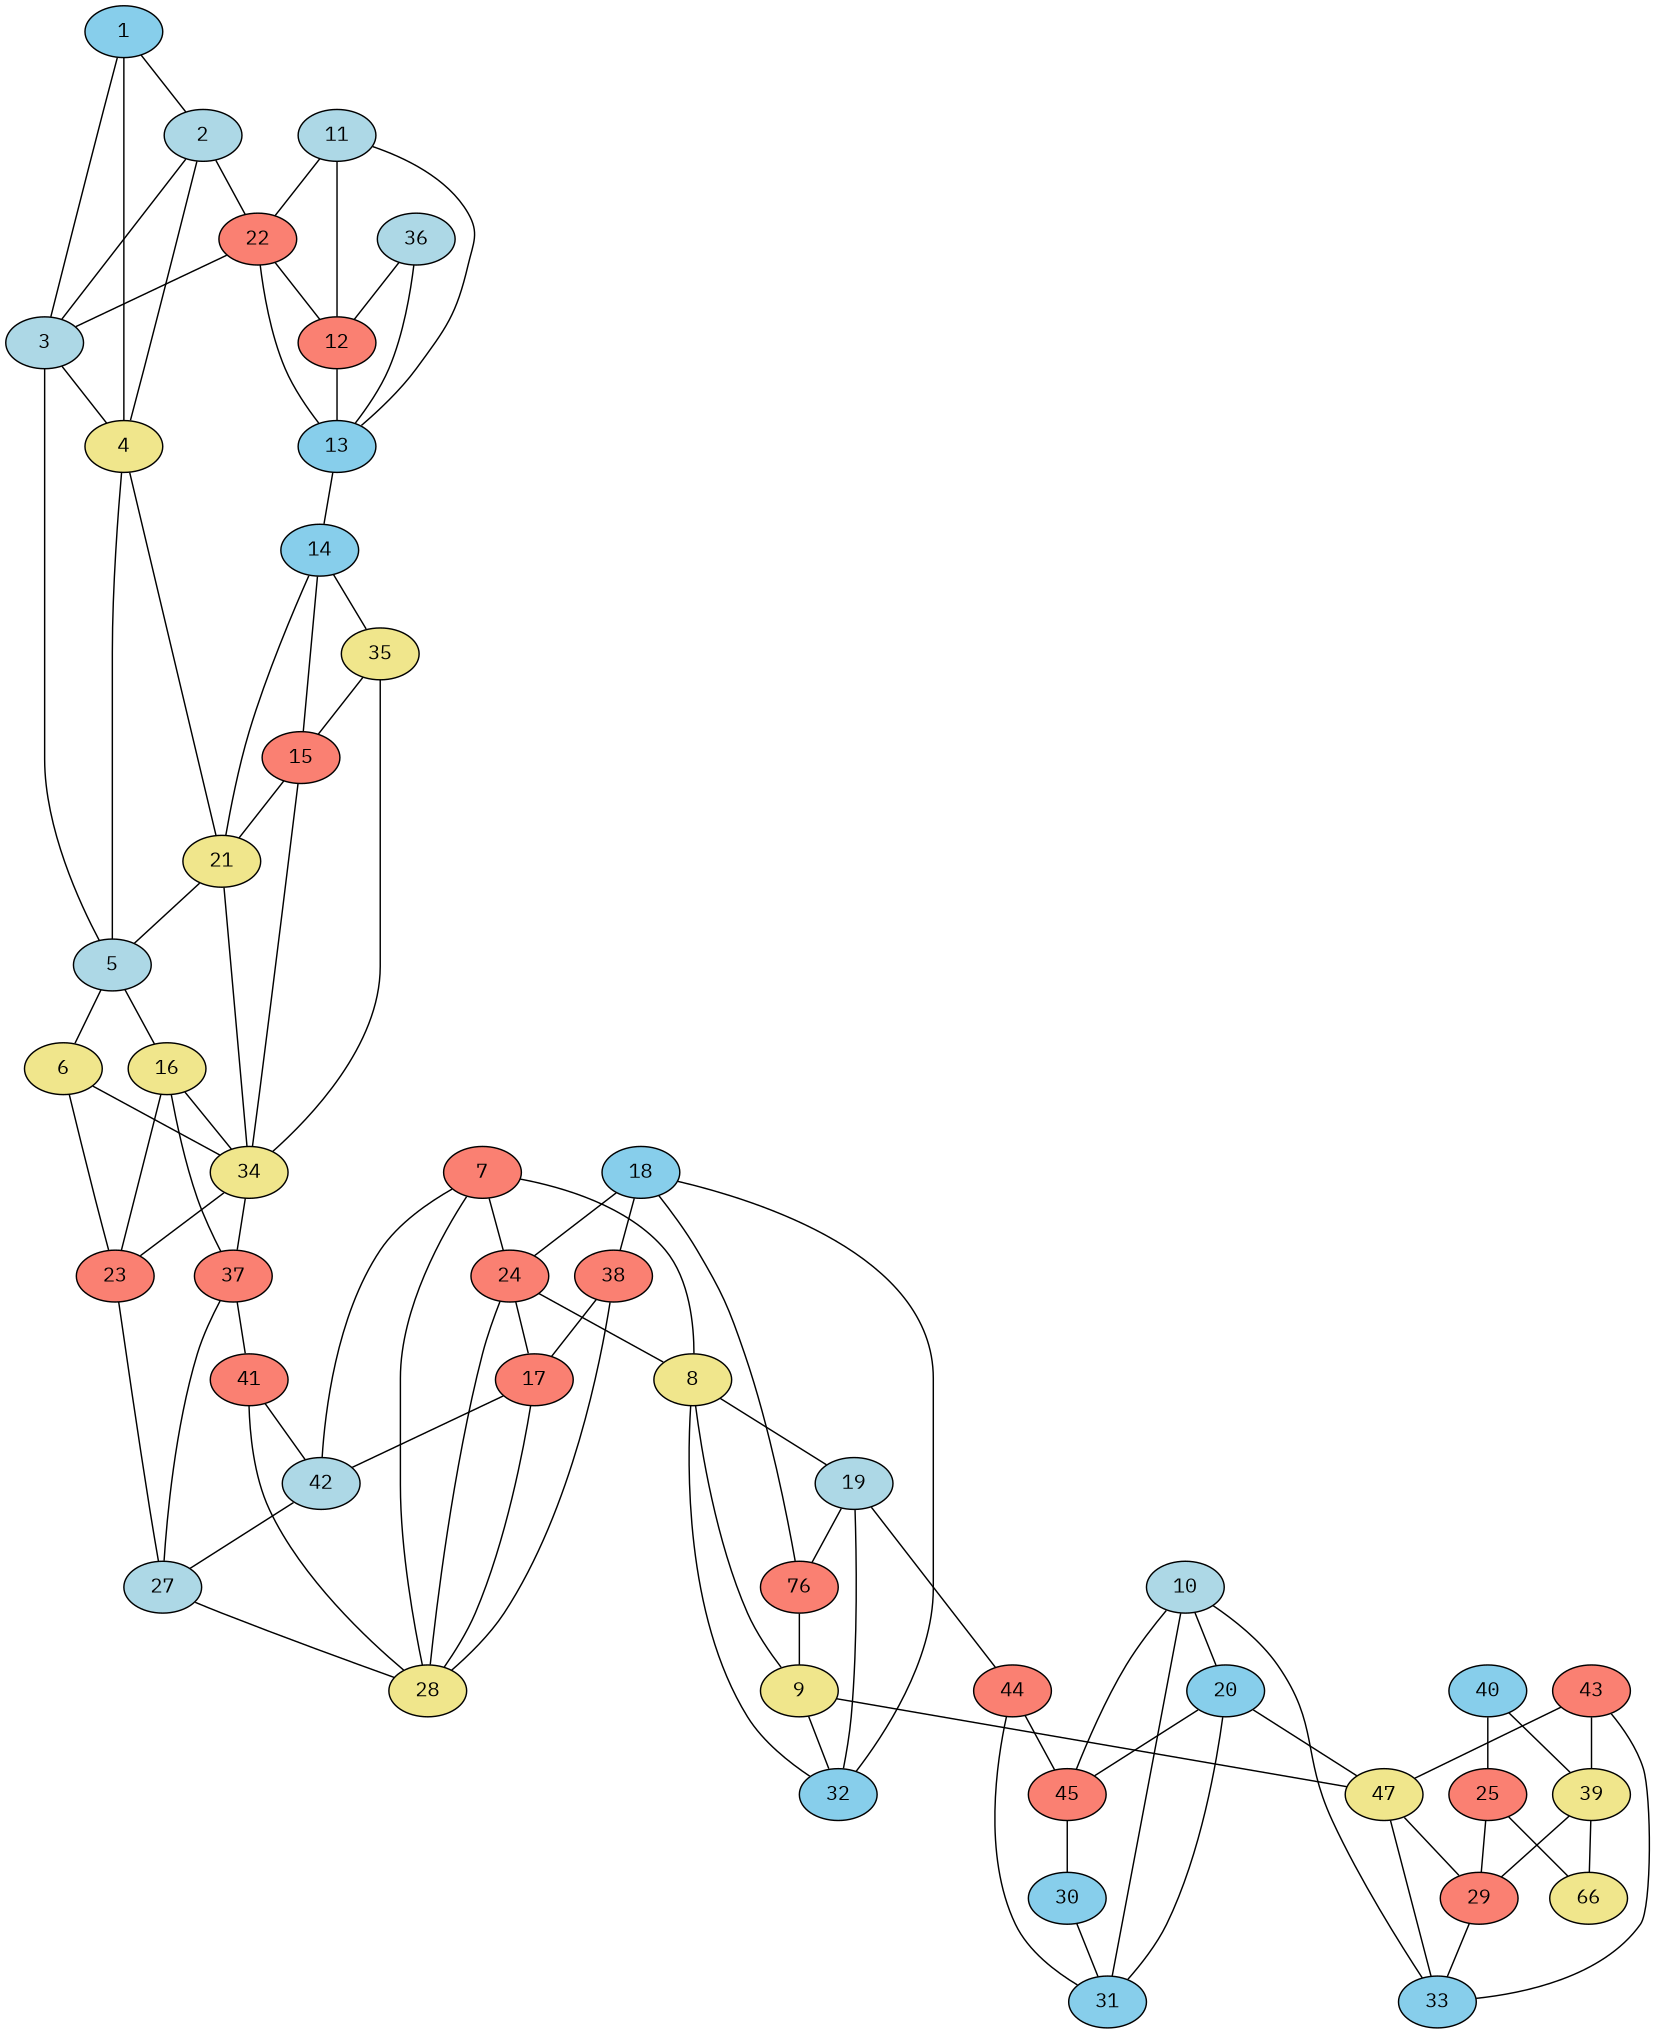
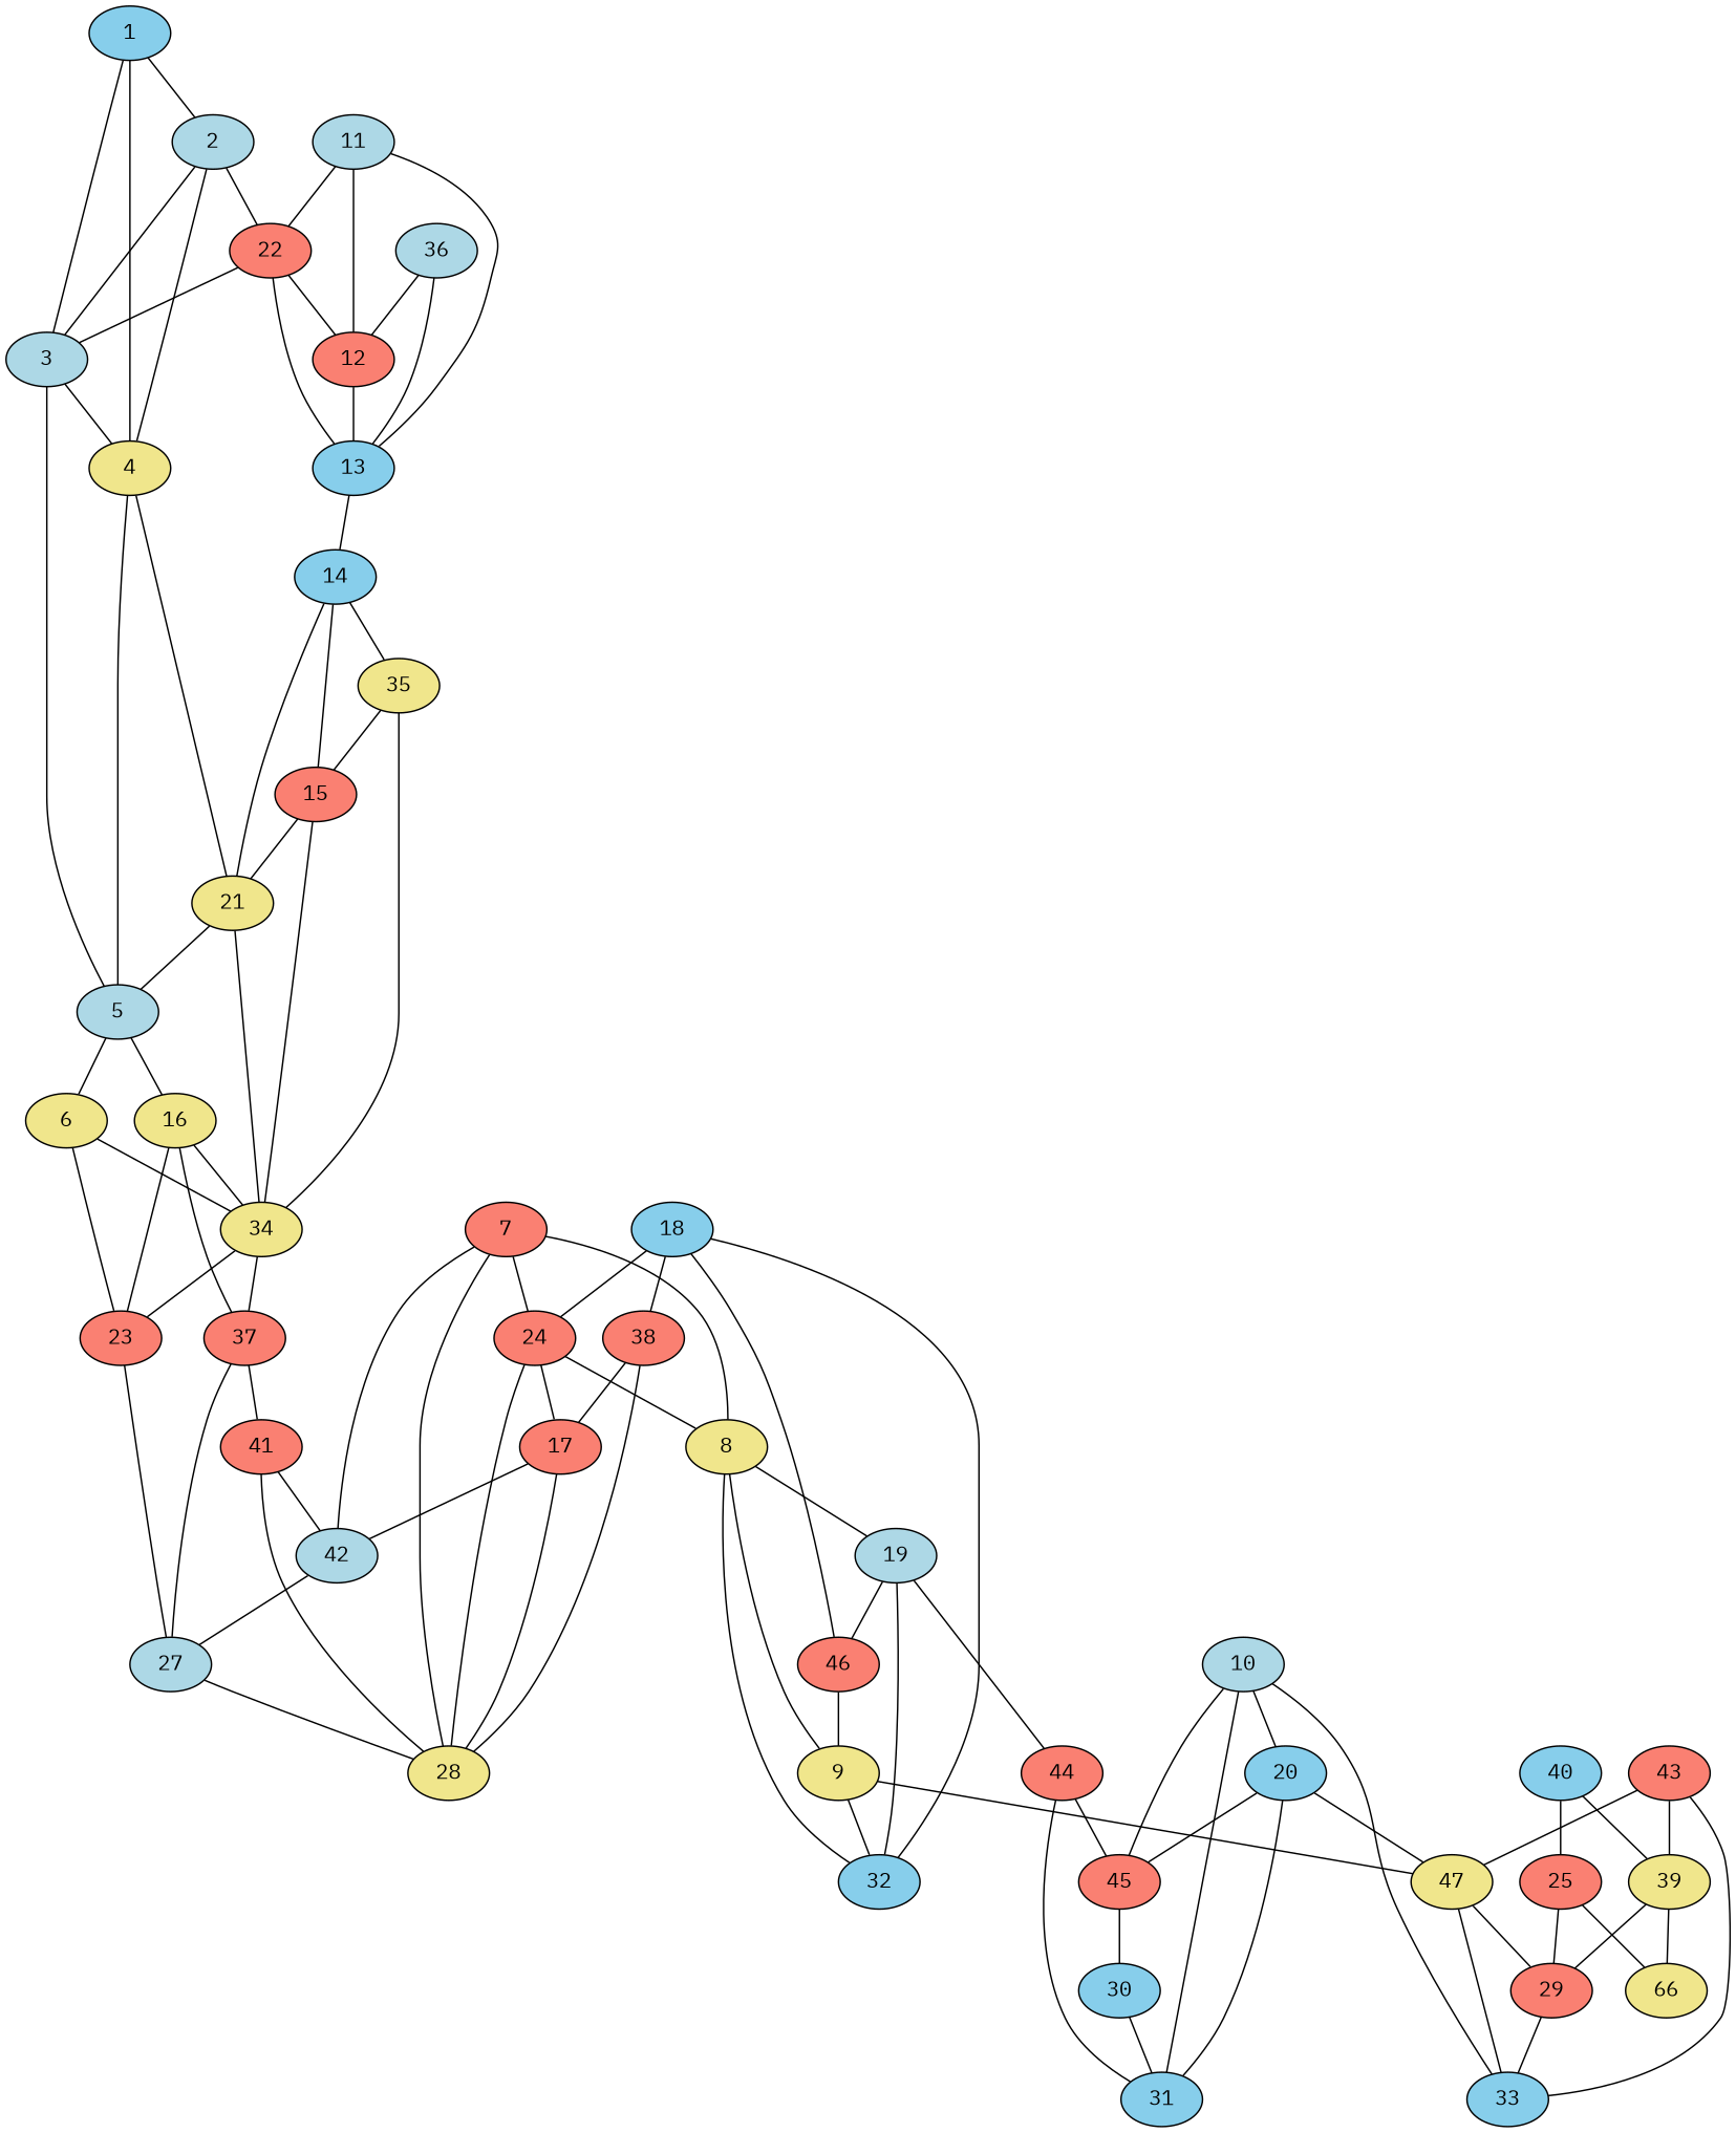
  graph {
    fontname="IBM Plex Mono"
    node [aaLength=5 fillcolor=salmon fontname="IBM Plex Mono" sequence=NQLEMKKLAAQAAL style=filled type=1]
    edge [distance0=9.0 fontname="IBM Plex Mono" frequency=1 type0=2]
    1 [aaLength=14 fillcolor=skyblue type=0]
    2 [aaLength=3 fillcolor=lightblue sequence=QYV type=0]
    3 [aaLength=13 fillcolor=lightblue sequence=GSTVNCFIEALGT type=0]
    4 [fillcolor=khaki sequence=IKDKI type=0]
    22 [aaLength=4 sequence=IVGV]
    5 [aaLength=11 fillcolor=lightblue sequence=SKESEELLRKQ type=0]
    21 [aaLength=4 fillcolor=khaki sequence=GAVA]
    12 [aaLength=3 sequence=QYV type=0]
    6 [fillcolor=khaki sequence=NANDV type=0]
    16 [fillcolor=khaki sequence=NANDV type=0]
    34 [aaLength=2 fillcolor=khaki sequence=VF]
    13 [aaLength=13 fillcolor=skyblue sequence=GSTVNCFIEALGT type=0]
    23 [aaLength=6 sequence=LDIYVD]
    37 [aaLength=6 sequence=LDIYVD]
    27 [aaLength=2 fillcolor=lightblue sequence=EI]
    41 [aaLength=2 sequence=EI]
    28 [aaLength=2 fillcolor=khaki sequence=MI]
    7 [aaLength=11 sequence=ALTREKIVAAL type=0]
    24 [aaLength=9 sequence=AKKFICIVD]
    42 [aaLength=2 fillcolor=lightblue sequence=MI]
    8 [aaLength=3 fillcolor=khaki sequence=SKQ type=0]
    17 [aaLength=11 sequence=ALTREKIVAAL type=0]
    9 [aaLength=12 fillcolor=khaki sequence=ARSQVGRKLAAL type=0]
    19 [aaLength=12 fillcolor=lightblue sequence=ARSQVGRKLAAL type=0]
    32 [fillcolor=skyblue sequence=LPVEV]
    47 [aaLength=4 fillcolor=khaki sequence=VVTN]
-   46 [sequence=LPVEV label=76]
+   46 [sequence=LPVEV]
    44 [aaLength=4 sequence=SPEY]
    30 [aaLength=4 fillcolor=skyblue sequence=SPEY]
    31 [aaLength=6 fillcolor=skyblue sequence=VILDVH]
    45 [aaLength=6 sequence=VILDVH]
    10 [aaLength=11 fillcolor=lightblue sequence=NPVEIEKELNN type=0]
    20 [aaLength=11 fillcolor=skyblue sequence=NPVEIEKELNN type=0]
    33 [aaLength=4 fillcolor=skyblue sequence=VVTN]
    29 [aaLength=2 sequence=IF]
    11 [aaLength=14 fillcolor=lightblue type=0]
    14 [fillcolor=skyblue sequence=IKDKI type=0]
    15 [aaLength=11 sequence=SKESEELLRKQ type=0]
    35 [aaLength=4 fillcolor=khaki sequence=GAVA]
    18 [aaLength=3 fillcolor=skyblue sequence=SKQ type=0]
    38 [aaLength=9 sequence=AKKFICIVD]
    25 [aaLength=6 sequence=VVIVGT]
    n43 [fillcolor=khaki label=66 sequence=GAKVI]
    36 [aaLength=4 fillcolor=lightblue sequence=IVGV]
    39 [aaLength=6 fillcolor=khaki sequence=VVIVGT]
    40 [fillcolor=skyblue sequence=GAKVI]
    43 [aaLength=2 sequence=IF]
    1 -- 2 [distance0=19.21825 type0=1]
    1 -- 3 [distance0=27.67592]
    1 -- 4 [distance0=40.53814 type0=3]
    2 -- 3 [distance0=17.26349 type0=1]
    2 -- 4 [distance0=27.94897 type0=3]
    2 -- 22 [distance0=4.0 type0=4]
    3 -- 4 [distance0=13.05222 distance1=0.0 frequency=2 type0=1 type1=5]
    3 -- 5 [distance0=27.45382 type0=3]
    4 -- 21 [distance0=1.0 type0=4]
    22 -- 3 [distance0=2.0 type0=4]
    22 -- 12 [distance0=17.83535]
    5 -- 4 [distance0=17.71617 type0=1]
    5 -- 6 [distance0=23.9697 distance1=5.0 frequency=2 type1=4]
    5 -- 16 [distance0=27.0875 type0=3]
    21 -- 5 [distance0=1.0 type0=4]
    21 -- 34 [distance0=19.0 type0=3]
    12 -- 13 [distance0=13.66445 type0=1]
    6 -- 34 [distance0=15.27732 type0=1]
    6 -- 23 [distance0=16.68522 distance1=2.0 frequency=2 type0=3 type1=4]
    16 -- 34 [distance0=10.34614 type0=1]
    16 -- 23 [distance0=12.33056]
    16 -- 37 [distance0=12.33056 distance1=2.0 frequency=2 type0=3 type1=4]
    34 -- 23 [type0=1]
    34 -- 37
    13 -- 22 [distance0=18.59528 type0=3]
    13 -- 14 [distance0=17.17942 distance1=0.0 frequency=2 type1=5]
    23 -- 27 [distance1=3.0 frequency=2 type1=4]
    37 -- 27
    37 -- 41 [distance0=3.0 type0=4]
    27 -- 28 [distance0=7.0 distance1=5.0 frequency=2 type1=4]
    41 -- 28 [distance0=7.0]
    41 -- 42 [distance0=7.0 distance1=5.0 frequency=2 type0=3 type1=4]
    7 -- 28 [distance0=21.95024]
    7 -- 24 [distance0=0.0 type0=5]
    7 -- 42 [distance0=21.95024 type0=3]
    24 -- 28 [distance0=18.0 type0=3]
    24 -- 8 [distance0=1.0 type0=4]
    24 -- 17 [distance0=11.2873]
    42 -- 27 [distance0=7.0]
    8 -- 7 [distance0=26.41009 type0=1]
    8 -- 9 [distance0=31.88495]
    8 -- 19 [distance0=35.07597 type0=3]
    8 -- 32 [type0=4]
    17 -- 28 [distance0=7.443336 type0=1]
    17 -- 42 [distance0=7.443336]
    9 -- 32 [distance0=14.71854]
    9 -- 47 [distance0=2.0 type0=4]
    19 -- 32 [distance0=15.18466]
    19 -- 46 [distance0=15.18466 type0=3]
    19 -- 44 [distance0=2.0 type0=4]
    47 -- 29 [distance0=5.0]
    46 -- 9 [distance0=14.71854]
    44 -- 31 [distance0=14.0]
    44 -- 45 [distance0=14.0 distance1=10.0 frequency=2 type0=3 type1=4]
    30 -- 31 [distance0=14.0 distance1=10.0 frequency=2 type1=4]
    45 -- 30 [distance0=14.0]
    10 -- 31 [distance0=23.00524]
    10 -- 45 [distance0=23.00524 type0=3]
    10 -- 20 [distance0=14.49855 type0=1]
    10 -- 33 [distance0=3.0 type0=4]
    20 -- 47 [distance0=3.0 type0=4]
    20 -- 31 [distance0=17.81715]
    20 -- 45 [distance0=17.81715 type0=3]
    33 -- 47 [distance0=0.0 type0=1]
    29 -- 33 [distance0=5.0]
    11 -- 22 [distance0=31.01986 type0=3]
    11 -- 12 [distance0=15.41256 distance1=0.0 frequency=2 type0=1 type1=5]
    11 -- 13 [distance0=27.82764]
    14 -- 21 [distance0=24.15694 type0=3]
    14 -- 15 [distance0=14.21732 type0=1]
    14 -- 35 [distance0=1.0 type0=4]
    15 -- 21 [distance0=17.29444]
    15 -- 34 [distance0=3.0 type0=4]
    35 -- 34 [distance0=19.0 type0=3]
    35 -- 15 [distance0=17.29444 distance1=1.0 frequency=2 type1=4]
    18 -- 24 [distance0=21.28929 type0=1]
    18 -- 32 [distance0=22.29874 type0=3]
    18 -- 46 [type0=4]
    18 -- 38 [distance0=21.28929]
    38 -- 28 [distance0=18.0 type0=3]
    38 -- 17 [distance0=11.2873]
    25 -- 29 [distance0=8.0 type0=3]
    25 -- n43 [distance0=8.0 distance1=2.0 frequency=2 type1=4]
    36 -- 12 [distance0=17.83535]
    36 -- 13 [distance0=18.59528 distance1=2.0 frequency=2 type0=3 type1=4]
    39 -- 29 [distance0=8.0 type0=3]
    39 -- n43 [distance0=8.0]
    40 -- 25 [distance0=8.0]
    40 -- 39 [distance0=8.0 type0=3]
    43 -- 47 [distance0=5.0 type0=3]
    43 -- 33 [distance0=5.0]
    43 -- 39 [distance0=6.0 type0=4]
  }
